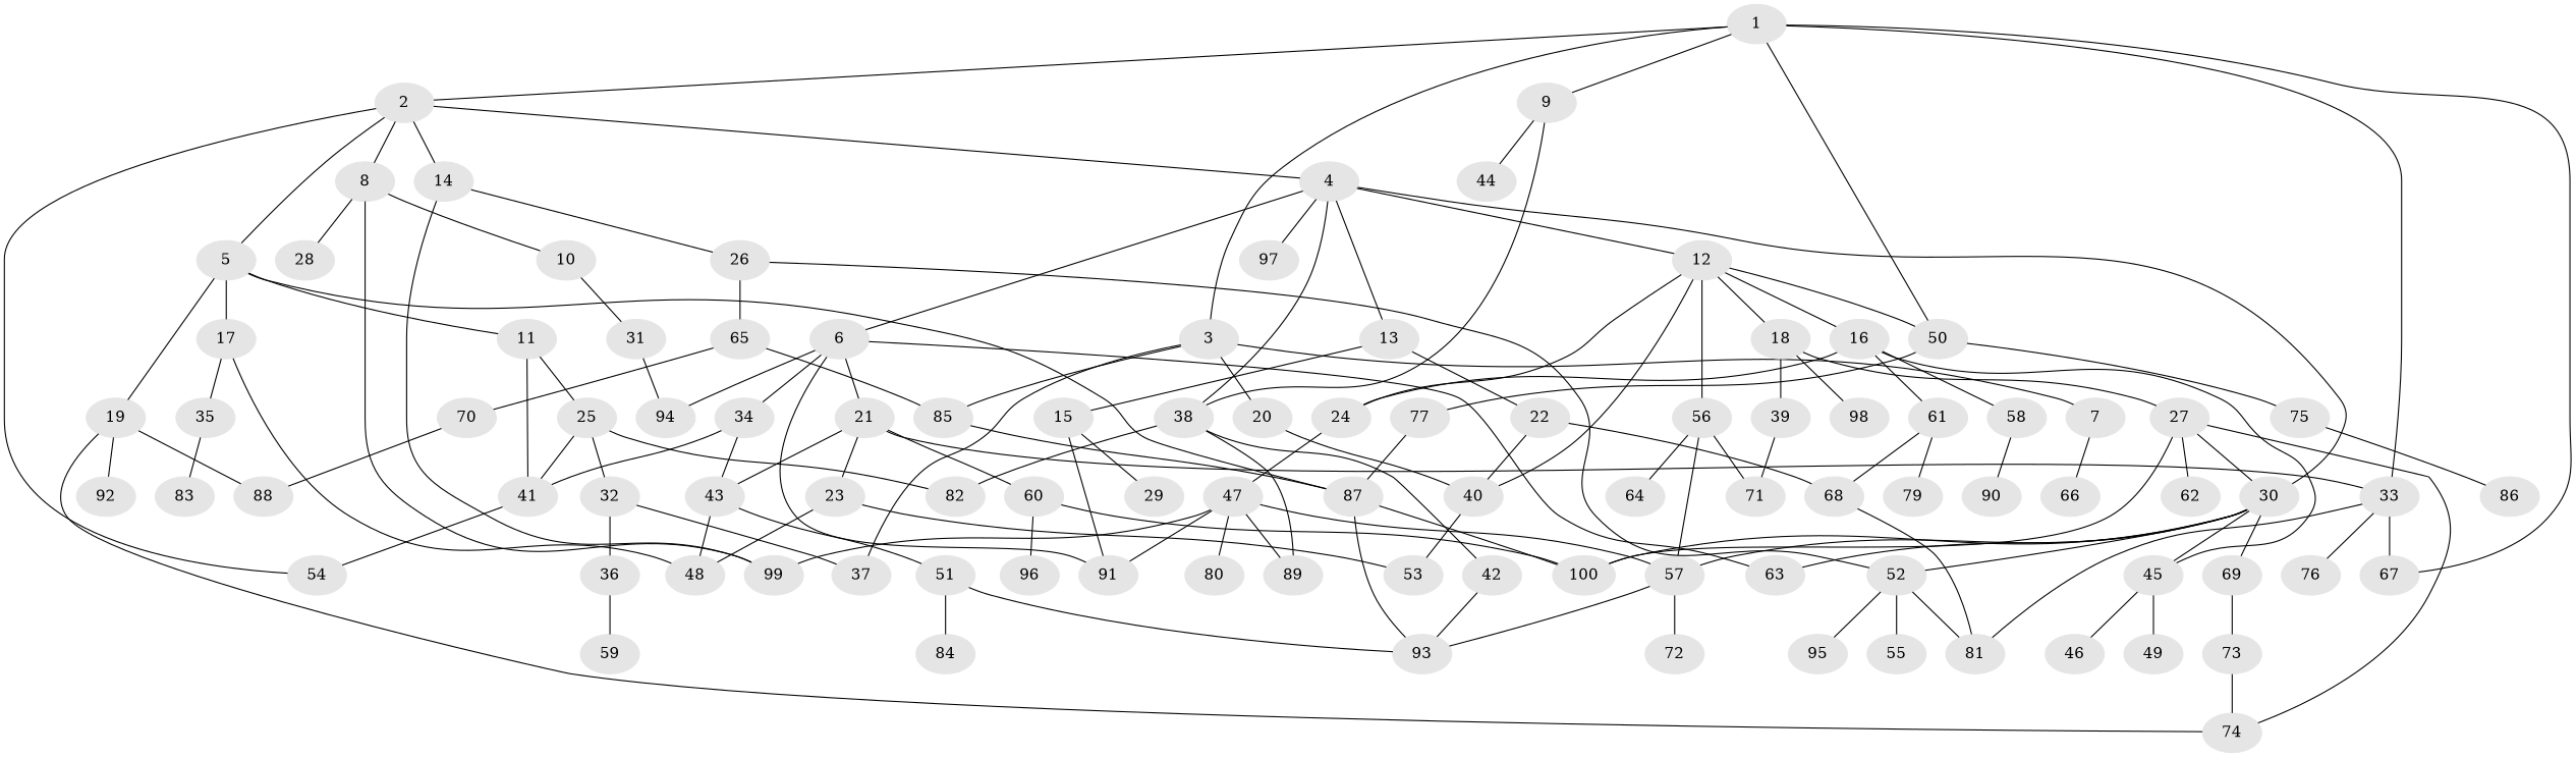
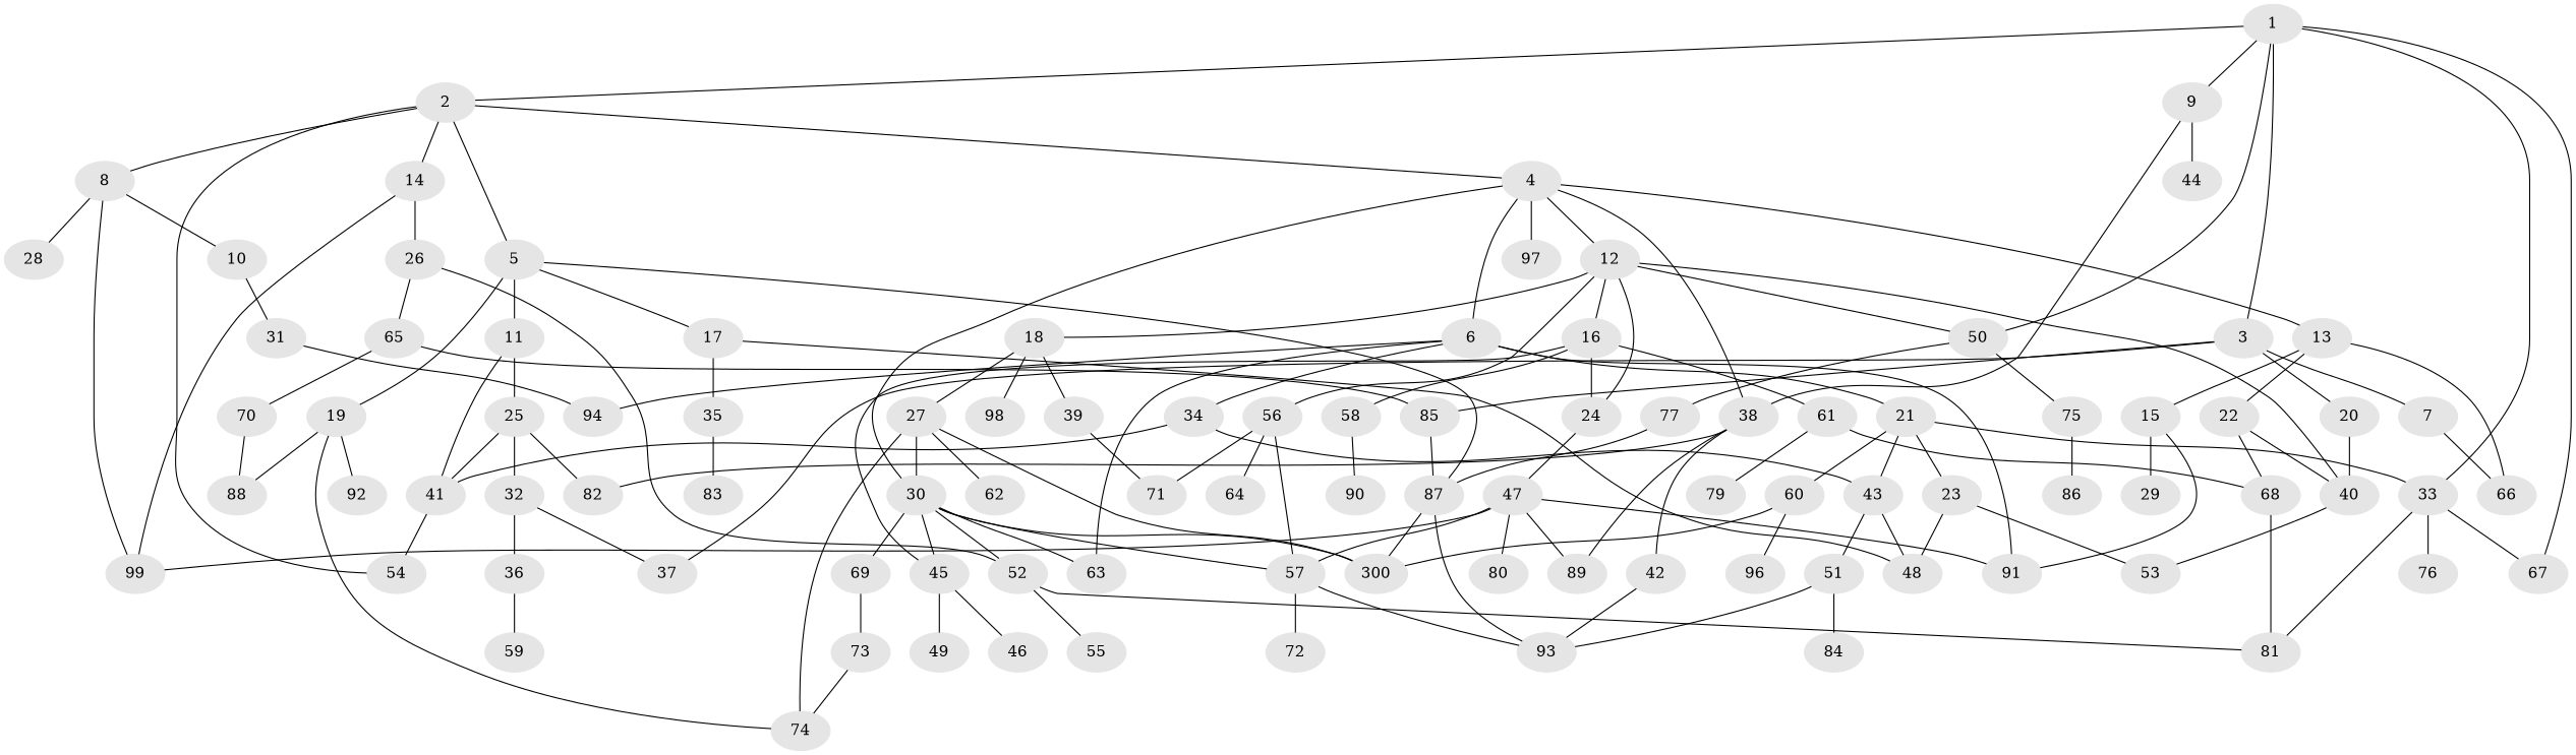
  graph {
    node [color=gray90 style=filled]
    1
    2
    3
    9
    33
    50
    67
    4
    5
    8
    14
    54
    7
    20
    37
    85
    38
    44
    76
    81
    75
    77
    6
    12
    13
    30
    97
    11
    17
    19
    87
    10
    28
    99
    26
    66
    40
    21
    34
    63
    91
    94
    16
    18
    24
    56
    15
    22
    45
    52
-   100
+   100 [label=300]
    57
    69
    82
    42
    89
    25
    41
    35
    48
    74
    88
    92
    93
    23
    43
    60
    31
    32
    58
    61
    27
    39
    98
    47
    53
    71
    64
    29
    68
    65
    46
    49
    90
    79
    83
    62
    51
    96
    80
    36
    55
-   95
    70
    72
    73
    59
    84
    86
    1 -- 2
    1 -- 3
    1 -- 9
    1 -- 33
    1 -- 50
    1 -- 67
    2 -- 4
    2 -- 5
    2 -- 8
    2 -- 14
    2 -- 54
    3 -- 7
    3 -- 20
    3 -- 37
    3 -- 85
    9 -- 38
    9 -- 44
    33 -- 67
    33 -- 76
    33 -- 81
    50 -- 75
    50 -- 77
    4 -- 38
    4 -- 6
    4 -- 12
    4 -- 13
    4 -- 30
    4 -- 97
    5 -- 11
    5 -- 17
    5 -- 19
    5 -- 87
    8 -- 10
    8 -- 28
    8 -- 99
    14 -- 99
    14 -- 26
    7 -- 66
    20 -- 40
    85 -- 87
    38 -- 82
    38 -- 42
    38 -- 89
    75 -- 86
    77 -- 87
    6 -- 21
    6 -- 34
    6 -- 63
    6 -- 91
    6 -- 94
    12 -- 50
    12 -- 40
    12 -- 16
    12 -- 18
    12 -- 24
    12 -- 56
+   13 -- 66
    13 -- 15
    13 -- 22
    30 -- 63
    30 -- 45
    30 -- 52
    30 -- 100
    30 -- 57
    30 -- 69
    11 -- 25
    11 -- 41
    17 -- 35
    17 -- 48
    19 -- 74
    19 -- 88
    19 -- 92
    87 -- 100
    87 -- 93
    10 -- 31
    26 -- 52
    26 -- 65
    40 -- 53
    21 -- 33
    21 -- 23
    21 -- 43
    21 -- 60
    34 -- 41
    34 -- 43
    16 -- 24
    16 -- 45
    16 -- 58
    16 -- 61
    18 -- 27
    18 -- 39
    18 -- 98
    24 -- 47
    56 -- 57
    56 -- 71
    56 -- 64
    15 -- 91
    15 -- 29
    22 -- 40
    22 -- 68
    45 -- 46
    45 -- 49
    52 -- 81
    52 -- 55
-   52 -- 95
    57 -- 93
    57 -- 72
    69 -- 73
    42 -- 93
    25 -- 82
    25 -- 41
    25 -- 32
    41 -- 54
    35 -- 83
    23 -- 48
    23 -- 53
    43 -- 48
    43 -- 51
    60 -- 100
    60 -- 96
    31 -- 94
    32 -- 37
    32 -- 36
    58 -- 90
    61 -- 68
    61 -- 79
    27 -- 30
    27 -- 100
    27 -- 74
    27 -- 62
    39 -- 71
    47 -- 99
    47 -- 91
    47 -- 57
    47 -- 89
    47 -- 80
    68 -- 81
    65 -- 85
    65 -- 70
    51 -- 93
    51 -- 84
    36 -- 59
    70 -- 88
    73 -- 74
  }
